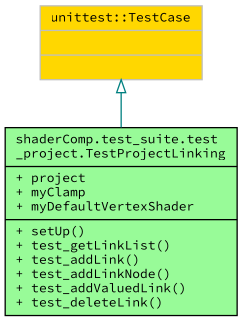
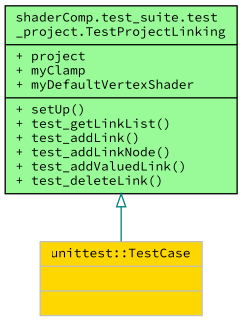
  digraph {
    fontname="Source Code Pro"
    node [fontname="Source Code Pro" fontsize=10 shape=record style=filled]
    n1 [color=black fillcolor=palegreen fontcolor=black height=0.2 label="{shaderComp.test_suite.test\l_project.TestProjectLinking\n|+ project\l+ myClamp\l+ myDefaultVertexShader\l|+ setUp()\l+ test_getLinkList()\l+ test_addLink()\l+ test_addLinkNode()\l+ test_addValuedLink()\l+ test_deleteLink()\l}" width=0.4]
    n2 [color=grey75 fillcolor=gold height=0.2 label="{unittest::TestCase\n||}" width=0.4]
-   n2 -> n1 [arrowtail=onormal color=teal dir=back fontname="Source Code Pro" fontsize=10 labelfontname=Helvetica labelfontsize=10 style=solid]
+   n1 -> n2 [arrowtail=onormal color=teal dir=back fontname="Source Code Pro" fontsize=10 labelfontname=Helvetica labelfontsize=10 style=solid]
  }
